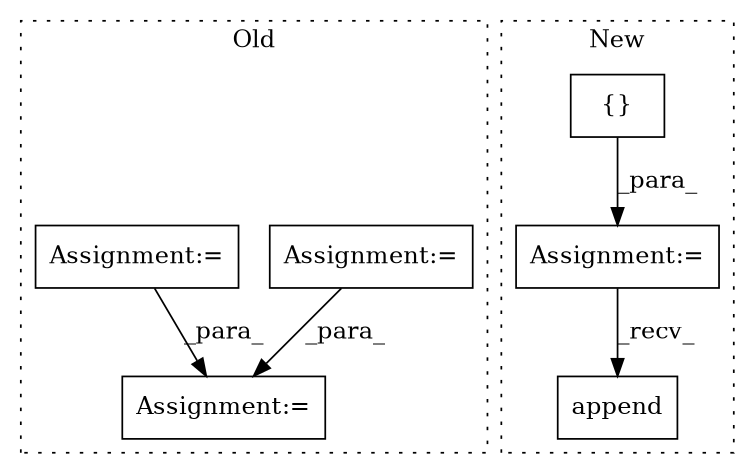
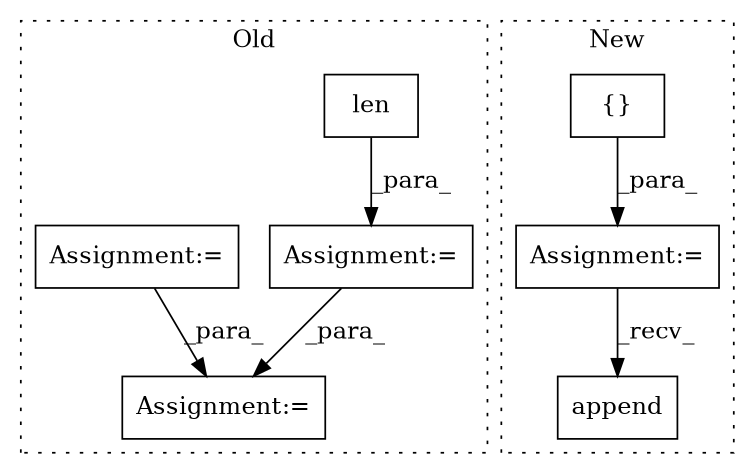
  digraph {
    node [a=7 l=1 shape=box]
+   n1 [a=32 l="4,1" label=len s="9275,9291"]
    n2 [label="Assignment:=" s=9626]
    n3 [label="Assignment:=" s=9124]
    n4 [l=42 label="Assignment:=" s=9260]
    n5 [a=32 l="7,1" label=append s="9914,9927"]
    n6 [label="Assignment:=" s=9713]
    n7 [a=4 l=2 label="{}" s=9723]
    subgraph cluster_1 {
      label=Old
      style=dotted
+     n1
      n2
      n3
      n4
    }
    subgraph cluster_2 {
      label=New
      style=dotted
      n5
      n6
      n7
    }
+   n1 -> n4 [label=_para_]
    n3 -> n2 [label=_para_]
    n4 -> n2 [label=_para_]
    n6 -> n5 [label=_recv_]
    n7 -> n6 [label=_para_]
  }
